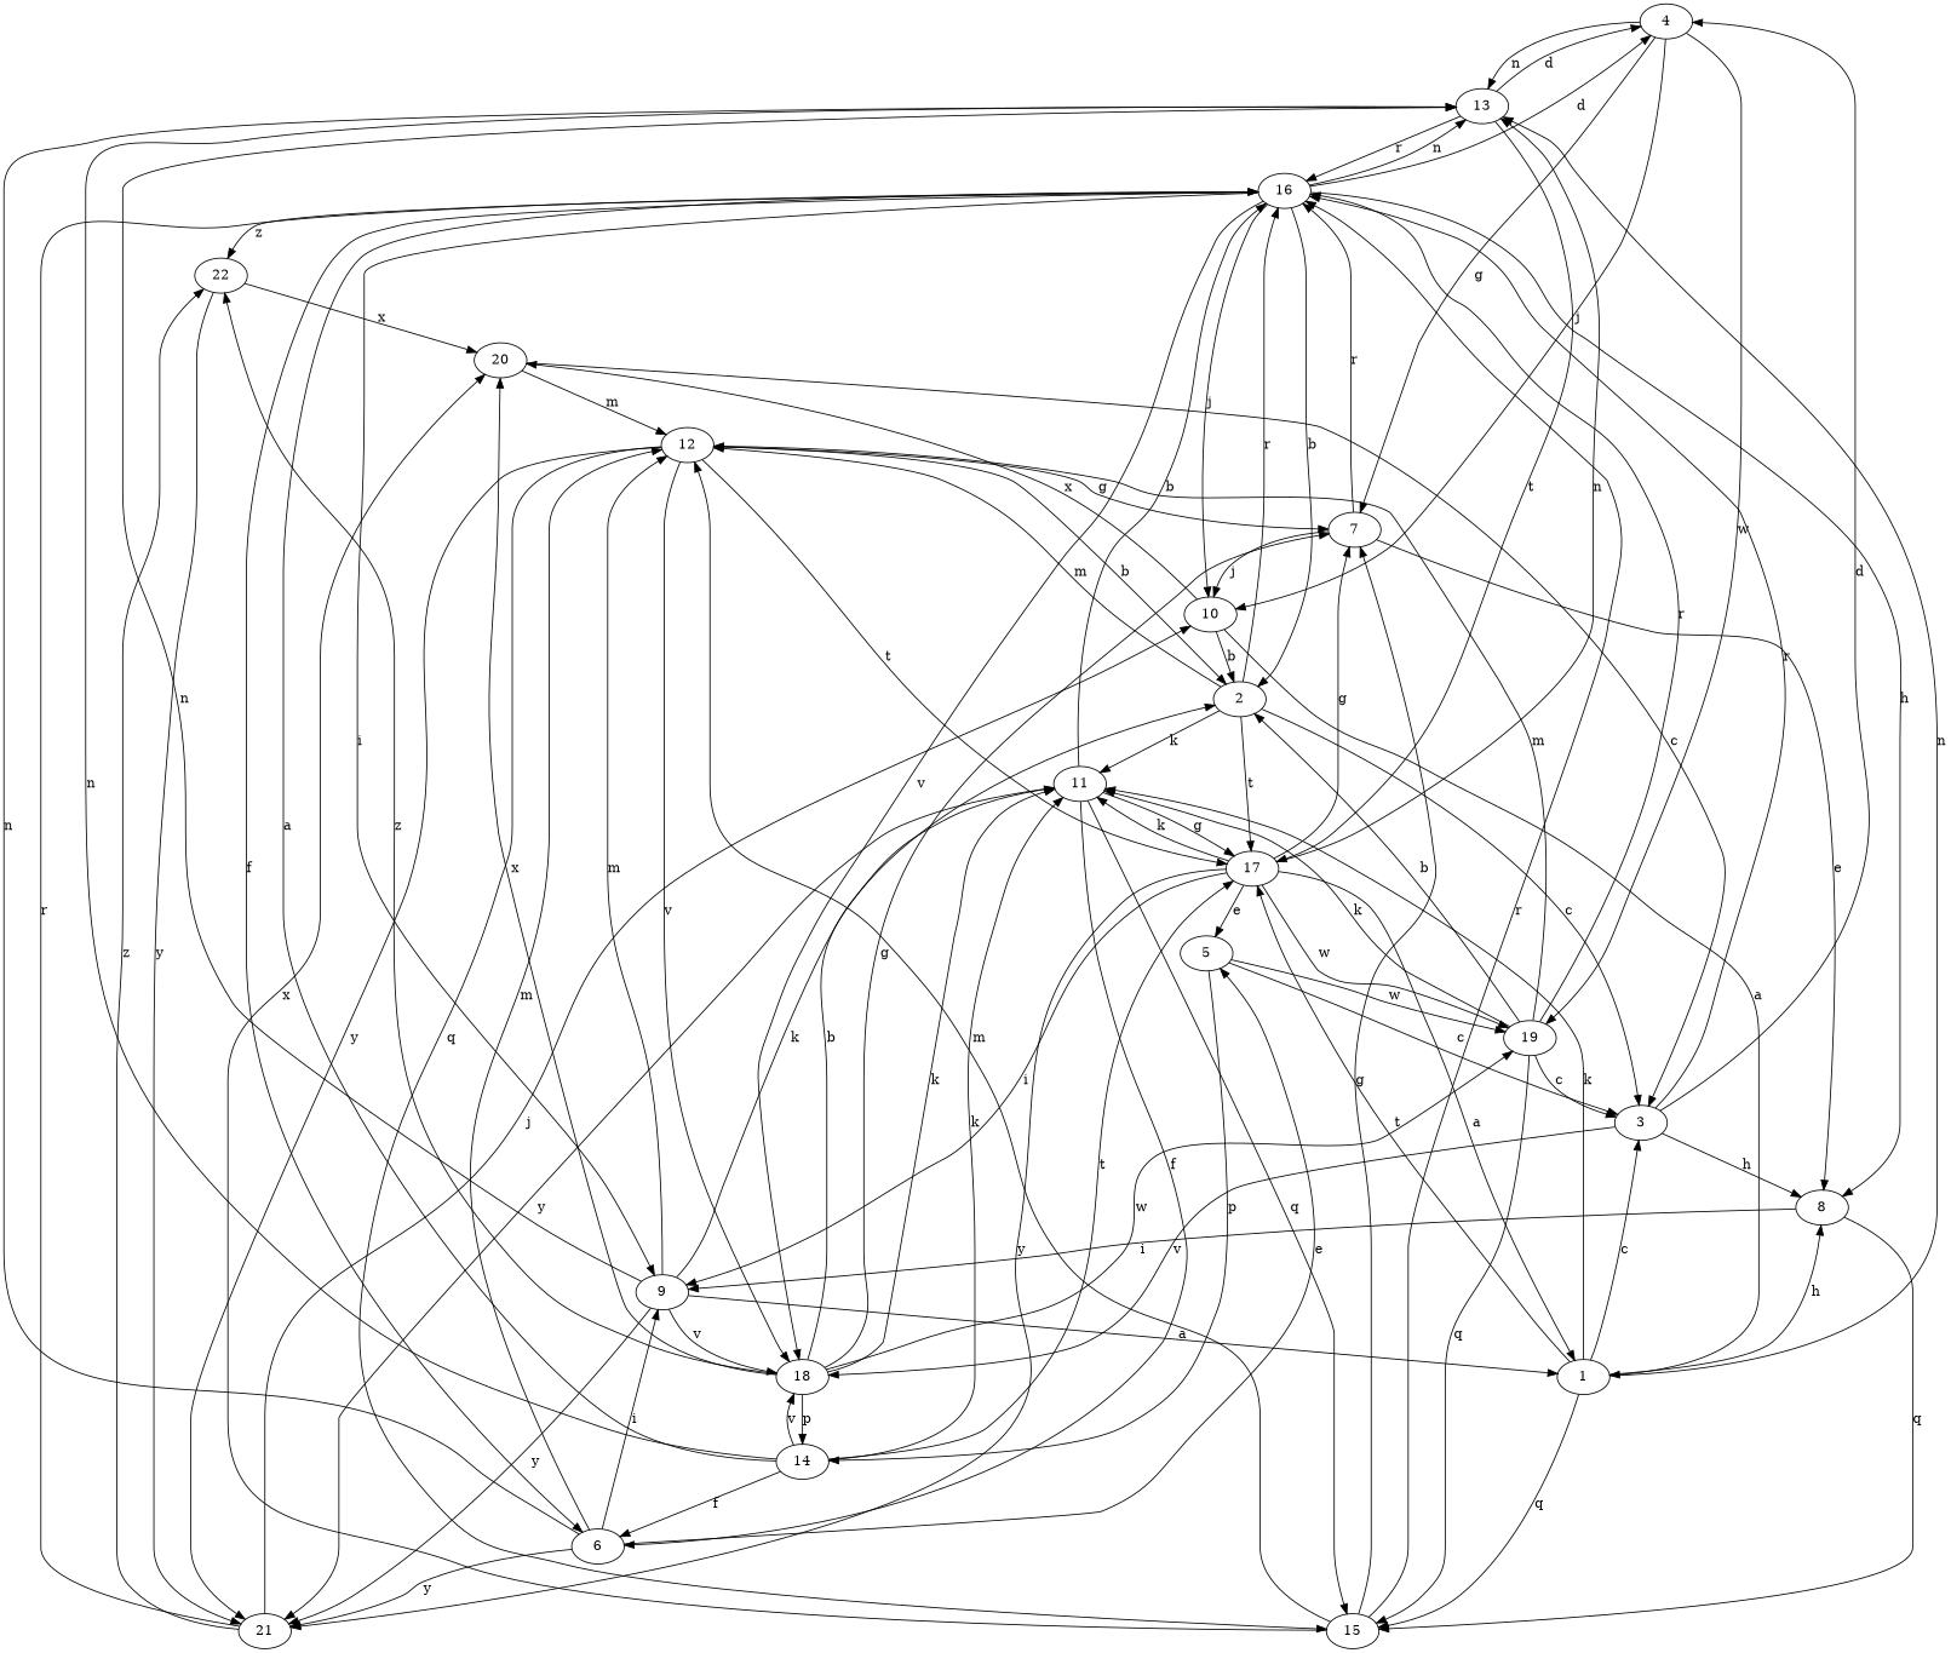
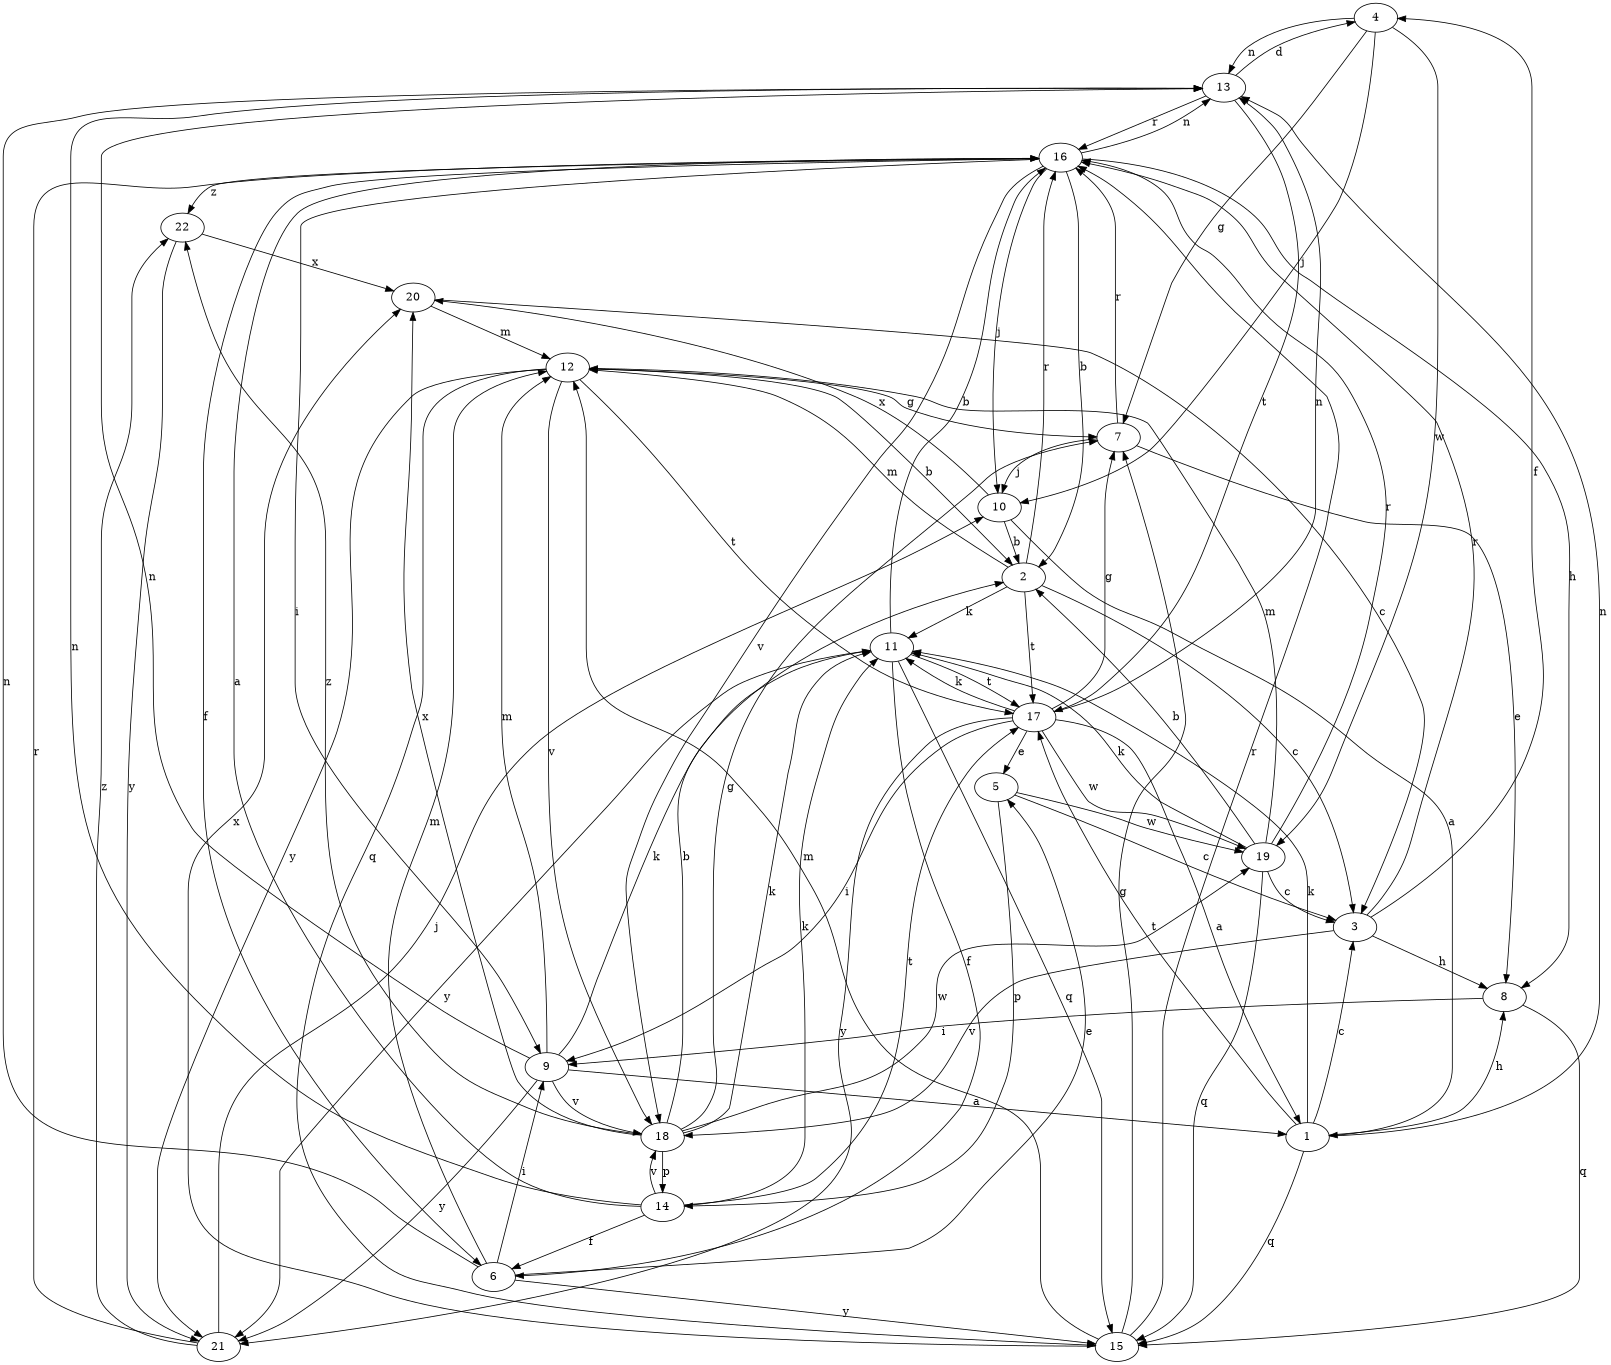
  strict digraph {
    4
    13
    7
    10
    19
    14
    11
    17
    16
    18
    6
    15
    12
    20
    1
    3
    8
    9
    21
    5
    2
    22
    4 -> 13 [label=n]
    4 -> 7 [label=g]
    4 -> 10 [label=j]
    4 -> 19 [label=w]
    13 -> 4 [label=d]
    13 -> 17 [label=t]
    13 -> 16 [label=r]
    7 -> 10 [label=j]
    7 -> 16 [label=r]
    7 -> 8 [label=e]
    10 -> 20 [label=x]
    10 -> 1 [label=a]
    10 -> 2 [label=b]
    19 -> 11 [label=k]
    19 -> 16 [label=r]
    19 -> 15 [label=q]
    19 -> 12 [label=m]
    19 -> 3 [label=c]
    19 -> 2 [label=b]
    14 -> 13 [label=n]
    14 -> 11 [label=k]
    14 -> 17 [label=t]
    14 -> 16 [label=a]
    14 -> 18 [label=v]
    14 -> 6 [label=f]
-   11 -> 17 [label=g]
+   11 -> 17 [label=t]
    11 -> 16 [label=b]
    11 -> 6 [label=f]
    11 -> 15 [label=q]
    11 -> 21 [label=y]
    17 -> 13 [label=n]
    17 -> 7 [label=g]
    17 -> 19 [label=w]
    17 -> 11 [label=k]
    17 -> 1 [label=a]
    17 -> 9 [label=i]
    17 -> 21 [label=y]
    17 -> 5 [label=e]
-   16 -> 4 [label=d]
    16 -> 13 [label=n]
    16 -> 10 [label=j]
    16 -> 18 [label=v]
    16 -> 6 [label=f]
    16 -> 8 [label=h]
    16 -> 9 [label=i]
    16 -> 2 [label=b]
    16 -> 22 [label=z]
    18 -> 7 [label=g]
    18 -> 19 [label=w]
    18 -> 14 [label=p]
    18 -> 11 [label=k]
    18 -> 20 [label=x]
    18 -> 2 [label=b]
    18 -> 22 [label=z]
    6 -> 13 [label=n]
    6 -> 12 [label=m]
    6 -> 9 [label=i]
-   6 -> 21 [label=y]
+   6 -> 15 [label=y]
    6 -> 5 [label=e]
    15 -> 7 [label=g]
    15 -> 16 [label=r]
    15 -> 12 [label=m]
    15 -> 20 [label=x]
    12 -> 7 [label=g]
    12 -> 17 [label=t]
    12 -> 18 [label=v]
    12 -> 15 [label=q]
    12 -> 21 [label=y]
    12 -> 2 [label=b]
    20 -> 12 [label=m]
    20 -> 3 [label=c]
    1 -> 13 [label=n]
    1 -> 11 [label=k]
    1 -> 17 [label=t]
    1 -> 15 [label=q]
    1 -> 3 [label=c]
    1 -> 8 [label=h]
-   3 -> 4 [label=d]
+   3 -> 4 [label=f]
    3 -> 16 [label=r]
    3 -> 18 [label=v]
    3 -> 8 [label=h]
    8 -> 15 [label=q]
    8 -> 9 [label=i]
    9 -> 13 [label=n]
    9 -> 11 [label=k]
    9 -> 18 [label=v]
    9 -> 12 [label=m]
    9 -> 1 [label=a]
    9 -> 21 [label=y]
    21 -> 10 [label=j]
    21 -> 16 [label=r]
    21 -> 22 [label=z]
    5 -> 19 [label=w]
    5 -> 14 [label=p]
    5 -> 3 [label=c]
    2 -> 11 [label=k]
    2 -> 17 [label=t]
    2 -> 16 [label=r]
    2 -> 12 [label=m]
    2 -> 3 [label=c]
    22 -> 20 [label=x]
    22 -> 21 [label=y]
  }
